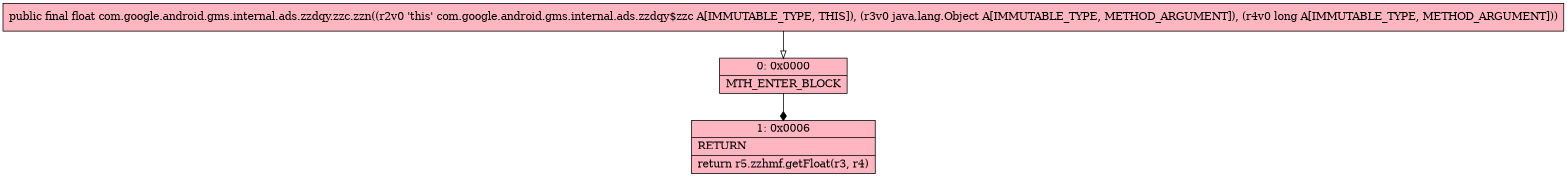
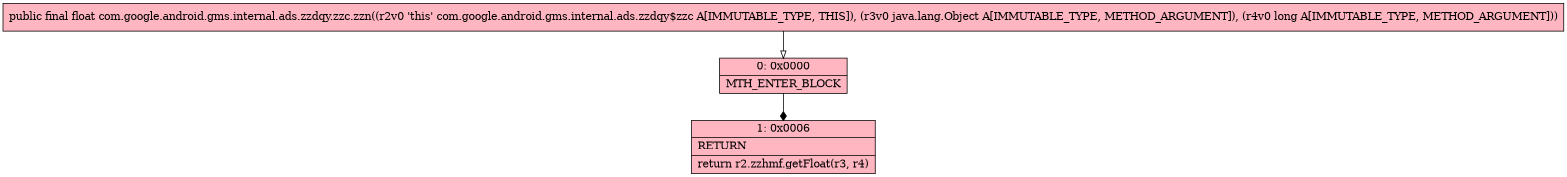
  digraph {
    node [shape=record style=filled fillcolor=lightpink]
    n1 [label="{0\:\ 0x0000|MTH_ENTER_BLOCK\l}"]
-   n2 [label="{1\:\ 0x0006|RETURN\l|return r5.zzhmf.getFloat(r3, r4)\l}"]
+   n2 [label="{1\:\ 0x0006|RETURN\l|return r2.zzhmf.getFloat(r3, r4)\l}"]
    n3 [label="{public final float com.google.android.gms.internal.ads.zzdqy.zzc.zzn((r2v0 'this' com.google.android.gms.internal.ads.zzdqy$zzc A[IMMUTABLE_TYPE, THIS]), (r3v0 java.lang.Object A[IMMUTABLE_TYPE, METHOD_ARGUMENT]), (r4v0 long A[IMMUTABLE_TYPE, METHOD_ARGUMENT])) }"]
    n1 -> n2 [arrowhead=diamond]
    n3 -> n1 [arrowhead=onormal]
  }
